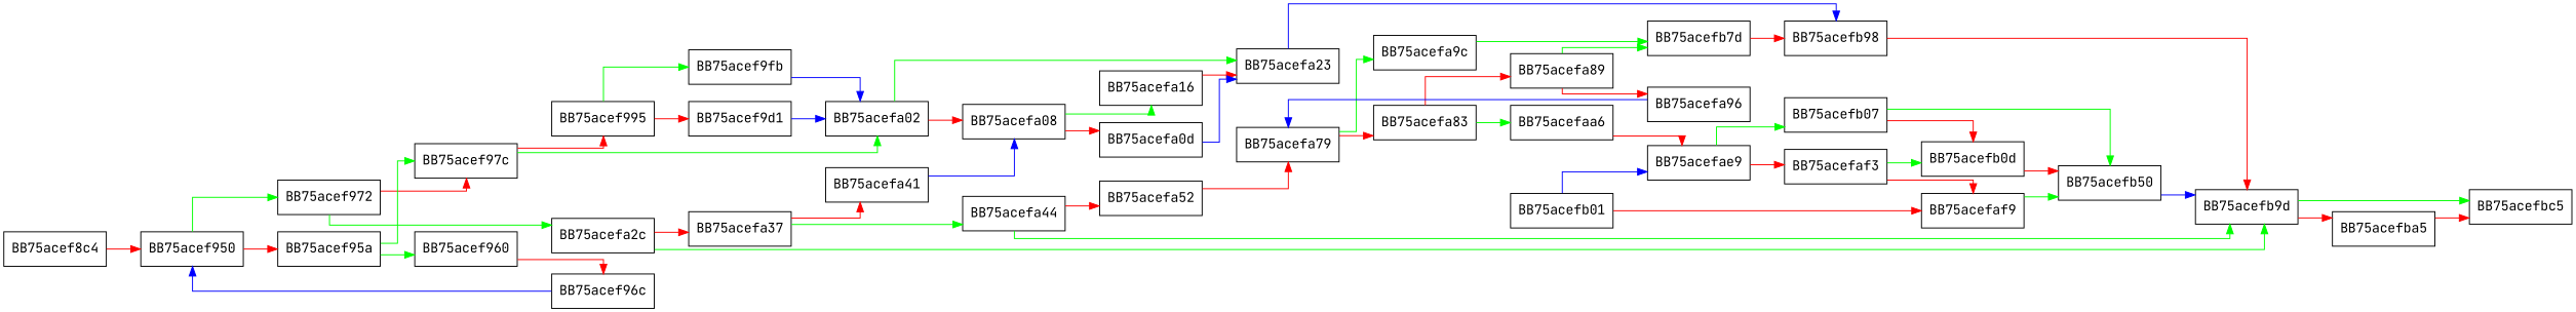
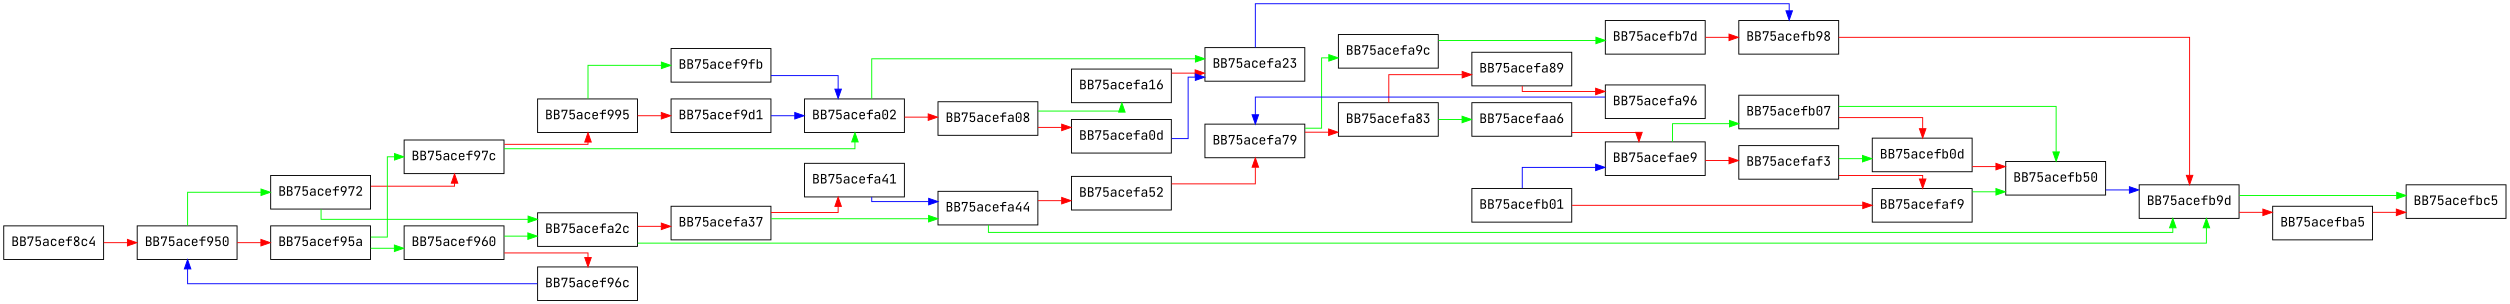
  digraph {
    fontname="JetBrains Mono"
    rankdir=LR
    splines=ortho
    node [fontname="JetBrains Mono" shape=box]
    edge [color=red fontname="JetBrains Mono"]
    BB75acef8c4
    BB75acef950
    BB75acef972
    BB75acef95a
    BB75acef97c
    BB75acefa2c
    BB75acef960
    BB75acefa02
    BB75acef995
    BB75acefb9d
    BB75acefa37
    BB75acef96c
    BB75acefa23
    BB75acefa08
    BB75acef9fb
    BB75acef9d1
    BB75acefbc5
    BB75acefba5
    BB75acefa44
    BB75acefa41
    BB75acefb98
    BB75acefa16
    BB75acefa0d
    BB75acefa52
    BB75acefa79
    BB75acefa9c
    BB75acefa83
    BB75acefb7d
    BB75acefaa6
    BB75acefa89
    BB75acefae9
    BB75acefa96
    BB75acefb07
    BB75acefaf3
    BB75acefb0d
    BB75acefb50
    BB75acefaf9
    BB75acefb01
    BB75acef8c4 -> BB75acef950
    BB75acef950 -> BB75acef972 [color=green]
    BB75acef950 -> BB75acef95a
    BB75acef972 -> BB75acef97c
    BB75acef972 -> BB75acefa2c [color=green]
    BB75acef95a -> BB75acef97c [color=green]
    BB75acef95a -> BB75acef960 [color=green]
    BB75acef97c -> BB75acefa02 [color=green]
    BB75acef97c -> BB75acef995
    BB75acefa2c -> BB75acefb9d [color=green]
    BB75acefa2c -> BB75acefa37
+   BB75acef960 -> BB75acefa2c [color=green]
    BB75acef960 -> BB75acef96c
    BB75acefa02 -> BB75acefa23 [color=green]
    BB75acefa02 -> BB75acefa08
    BB75acef995 -> BB75acef9fb [color=green]
    BB75acef995 -> BB75acef9d1
    BB75acefb9d -> BB75acefbc5 [color=green]
    BB75acefb9d -> BB75acefba5
    BB75acefa37 -> BB75acefa44 [color=green]
    BB75acefa37 -> BB75acefa41
    BB75acef96c -> BB75acef950 [color=blue]
    BB75acefa23 -> BB75acefb98 [color=blue]
    BB75acefa08 -> BB75acefa16 [color=green]
    BB75acefa08 -> BB75acefa0d
    BB75acef9fb -> BB75acefa02 [color=blue]
    BB75acef9d1 -> BB75acefa02 [color=blue]
    BB75acefba5 -> BB75acefbc5
    BB75acefa44 -> BB75acefb9d [color=green]
    BB75acefa44 -> BB75acefa52
-   BB75acefa41 -> BB75acefa08 [color=blue]
+   BB75acefa41 -> BB75acefa44 [color=blue]
    BB75acefb98 -> BB75acefb9d
    BB75acefa16 -> BB75acefa23
    BB75acefa0d -> BB75acefa23 [color=blue]
    BB75acefa52 -> BB75acefa79
    BB75acefa79 -> BB75acefa9c [color=green]
    BB75acefa79 -> BB75acefa83
    BB75acefa9c -> BB75acefb7d [color=green]
    BB75acefa83 -> BB75acefaa6 [color=green]
    BB75acefa83 -> BB75acefa89
    BB75acefb7d -> BB75acefb98
    BB75acefaa6 -> BB75acefae9
-   BB75acefa89 -> BB75acefb7d [color=green]
    BB75acefa89 -> BB75acefa96
    BB75acefae9 -> BB75acefb07 [color=green]
    BB75acefae9 -> BB75acefaf3
    BB75acefa96 -> BB75acefa79 [color=blue]
    BB75acefb07 -> BB75acefb0d
    BB75acefb07 -> BB75acefb50 [color=green]
    BB75acefaf3 -> BB75acefb0d [color=green]
    BB75acefaf3 -> BB75acefaf9
    BB75acefb0d -> BB75acefb50
    BB75acefb50 -> BB75acefb9d [color=blue]
    BB75acefaf9 -> BB75acefb50 [color=green]
    BB75acefb01 -> BB75acefae9 [color=blue]
    BB75acefb01 -> BB75acefaf9
  }
